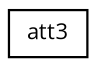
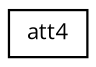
  digraph {
    rankdir=LR
    fontname="Open Sans"
-   n1 [color=black fillcolor=white fontname="Open Sans" fontsize=10 height=0.2 label=att3 shape=record style=filled width=0.4]
+   n1 [color=black fillcolor=white fontname="Open Sans" fontsize=10 height=0.2 label=att4 shape=record style=filled width=0.4]
  }
